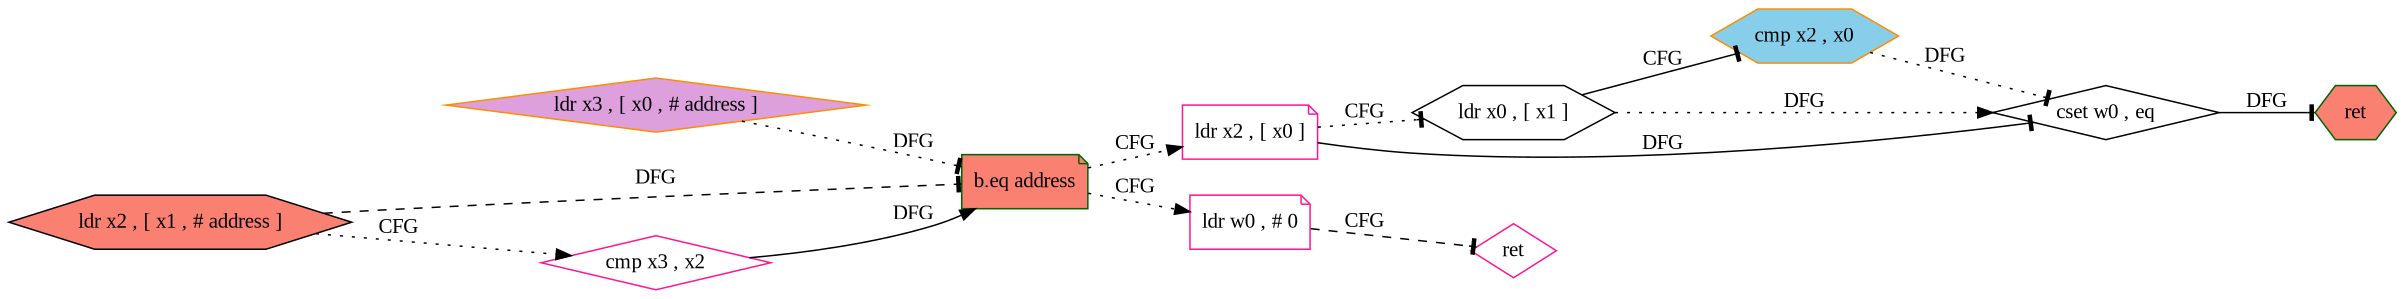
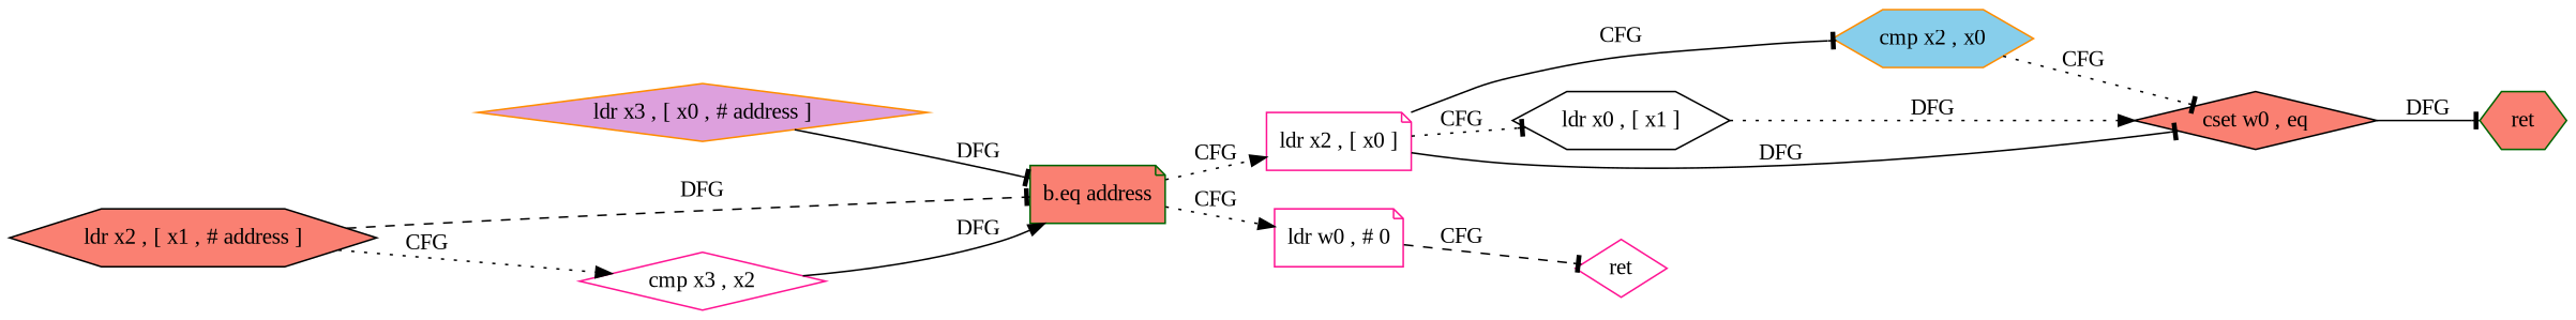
  digraph {
    fontname="Liberation Serif"
    rankdir=LR
    node [color=deeppink fillcolor=white fontname="Liberation Serif" shape=diamond style=filled]
    edge [arrowhead=tee fontname="Liberation Serif" style=dotted]
    n1 [color=darkorange fillcolor=plum label="ldr x3 , [ x0 , # address ]"]
    n2 [color=darkgreen fillcolor=salmon label="b.eq address" shape=note]
    n3 [color=black fillcolor=salmon label="ldr x2 , [ x1 , # address ]" shape=hexagon]
    n4 [label="cmp x3 , x2"]
    n5 [label="ldr x2 , [ x0 ]" shape=note]
    n6 [label="ldr w0 , # 0" shape=note]
    n7 [color=black label="ldr x0 , [ x1 ]" shape=hexagon]
-   n8 [color=black label="cset w0 , eq"]
+   n8 [color=black fillcolor=salmon label="cset w0 , eq"]
    n9 [label=ret]
    n10 [color=darkorange fillcolor=skyblue label="cmp x2 , x0" shape=hexagon]
    n11 [color=darkgreen fillcolor=salmon label=ret shape=hexagon]
-   n1 -> n2 [label=DFG]
+   n1 -> n2 [label=DFG style=solid]
    n2 -> n5 [arrowhead=normal label=CFG]
    n2 -> n6 [arrowhead=normal label=CFG]
    n3 -> n2 [label=DFG style=dashed]
    n3 -> n4 [arrowhead=normal label=CFG]
    n4 -> n2 [arrowhead=normal label=DFG style=solid]
    n5 -> n7 [label=CFG]
    n5 -> n8 [label=DFG style=solid]
    n6 -> n9 [label=CFG style=dashed]
    n7 -> n8 [arrowhead=normal label=DFG]
-   n7 -> n10 [label=CFG style=solid]
+   n5 -> n10 [label=CFG style=solid]
    n8 -> n11 [label=DFG style=solid]
-   n10 -> n8 [label=DFG]
+   n10 -> n8 [label=CFG]
  }
